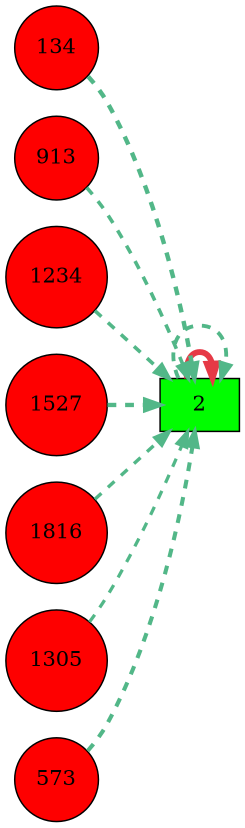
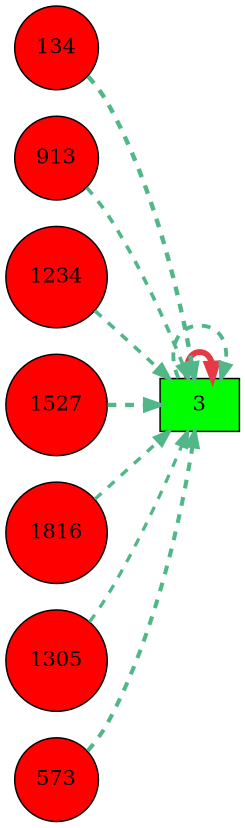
  digraph {
    rankdir=LR
    node [fillcolor="#fe0000" shape=circle style=filled]
    edge [color="#52b788" style=dashed]
-   n1 [fillcolor="#01fd00" label=2 shape=box]
+   n1 [fillcolor="#01fd00" label=3 shape=box]
    n2 [label=134]
    n3 [label=913]
    n4 [label=1234]
    n5 [label=1527]
    n6 [label=1816]
    n7 [label=1305]
    n8 [label=573]
    n1 -> n1 [color="#e63946" penwidth=4.00 style=""]
    n1 -> n1 [penwidth=2.62]
    n2 -> n1 [penwidth=3.00]
    n3 -> n1 [penwidth=2.45]
    n4 -> n1 [penwidth=2.47]
    n5 -> n1 [penwidth=2.97]
    n6 -> n1 [penwidth=2.32]
    n7 -> n1 [penwidth=2.22]
    n8 -> n1 [penwidth=2.78]
  }
